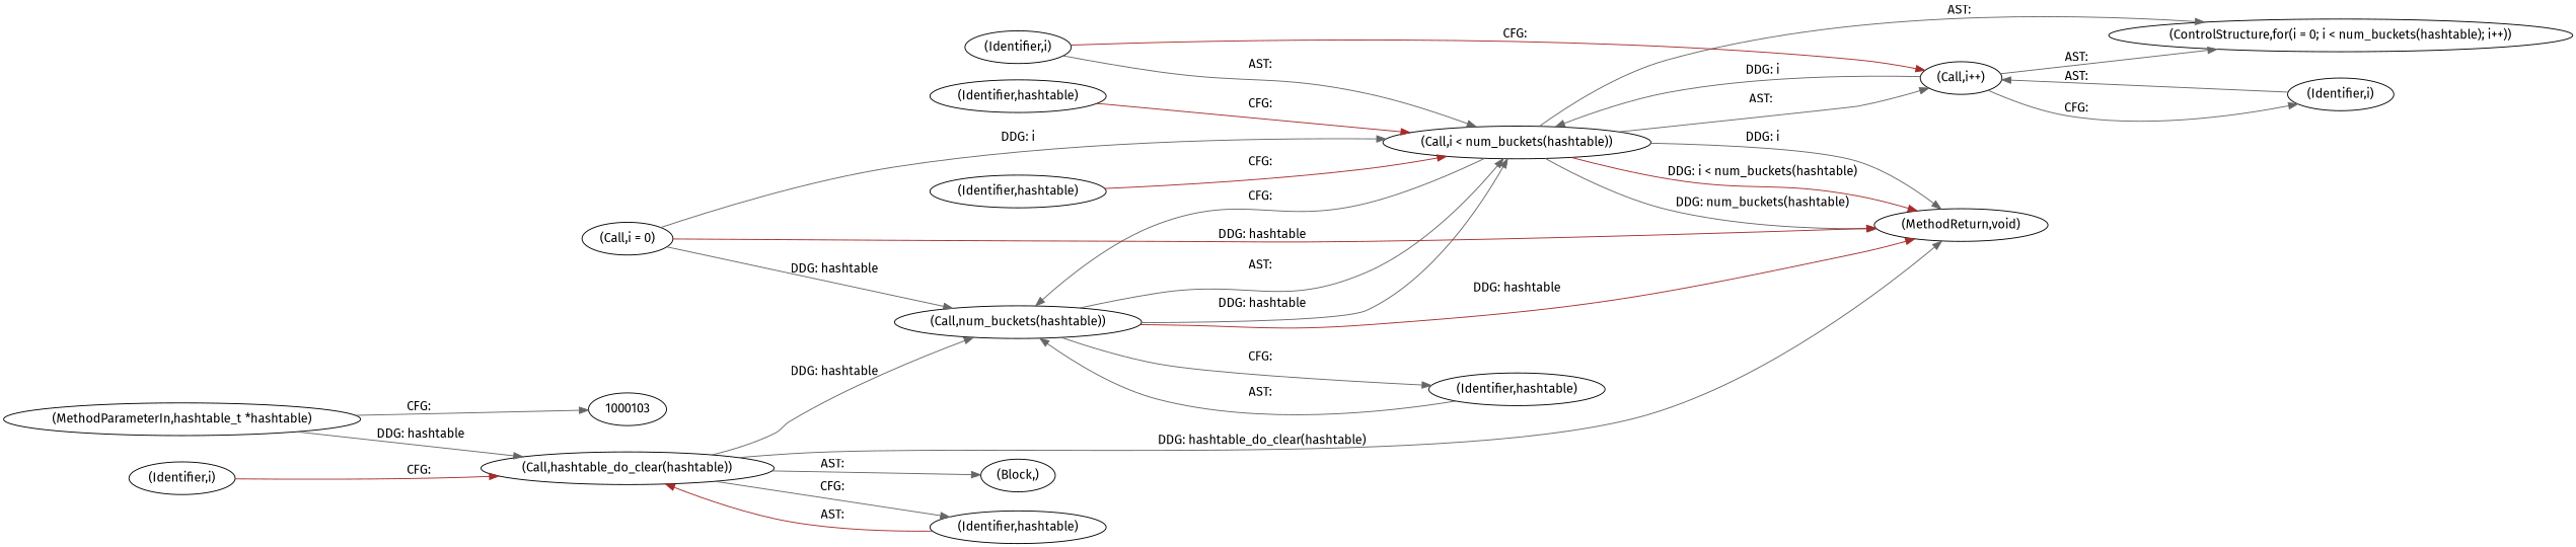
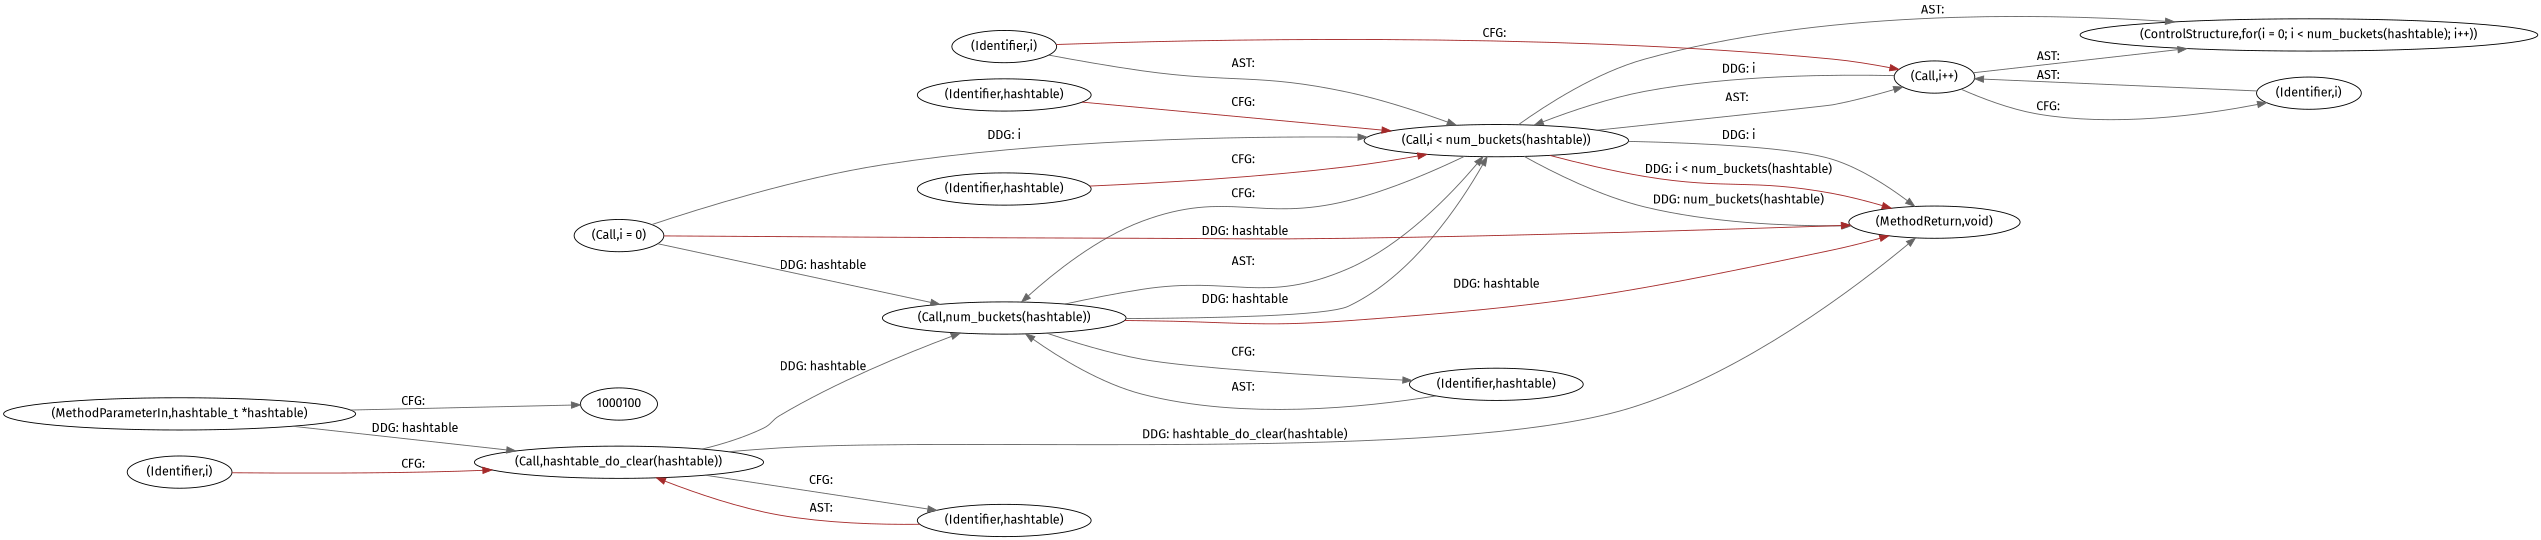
  digraph {
    fontname="Fira Sans"
    rankdir=LR
    node [fontname="Fira Sans"]
    edge [color=gray40 fontname="Fira Sans"]
    n1 [label="(MethodParameterIn,hashtable_t *hashtable)"]
    n2 [label="(Call,hashtable_do_clear(hashtable))"]
-   1000100 [label=1000103]
+   1000100
    n4 [label="(Call,num_buckets(hashtable))"]
    n5 [label="(MethodReturn,void)"]
-   n6 [label="(Block,)"]
    n7 [label="(Identifier,hashtable)"]
    n8 [label="(Call,i < num_buckets(hashtable))"]
    n9 [label="(Identifier,hashtable)"]
    n10 [label="(Call,i++)"]
    n11 [label="(ControlStructure,for(i = 0; i < num_buckets(hashtable); i++))"]
    n12 [label="(Identifier,i)"]
    n13 [label="(Identifier,i)"]
    n14 [label="(Identifier,hashtable)"]
    n15 [label="(Identifier,hashtable)"]
    n16 [label="(Identifier,i)"]
    n17 [label="(Call,i = 0)"]
    n1 -> n2 [label="DDG: hashtable"]
    n1 -> 1000100 [label="CFG: "]
    n2 -> n4 [label="DDG: hashtable"]
    n2 -> n5 [label="DDG: hashtable_do_clear(hashtable)"]
-   n2 -> n6 [label="AST: "]
    n2 -> n7 [label="CFG: "]
    n4 -> n5 [color=brown label="DDG: hashtable"]
    n4 -> n8 [label="AST: "]
    n4 -> n8 [label="DDG: hashtable"]
    n4 -> n9 [label="CFG: "]
    n7 -> n2 [color=brown label="AST: "]
    n8 -> n4 [label="CFG: "]
    n8 -> n5 [label="DDG: num_buckets(hashtable)"]
    n8 -> n5 [label="DDG: i"]
    n8 -> n5 [color=brown label="DDG: i < num_buckets(hashtable)"]
    n8 -> n10 [label="AST: "]
    n8 -> n11 [label="AST: "]
    n9 -> n4 [label="AST: "]
    n10 -> n8 [label="DDG: i"]
    n10 -> n11 [label="AST: "]
    n10 -> n12 [label="CFG: "]
    n12 -> n10 [label="AST: "]
    n13 -> n2 [color=brown label="CFG: "]
    n14 -> n8 [color=brown label="CFG: "]
    n15 -> n8 [color=brown label="CFG: "]
    n16 -> n8 [label="AST: "]
    n16 -> n10 [color=brown label="CFG: "]
    n17 -> n4 [label="DDG: hashtable"]
    n17 -> n5 [color=brown label="DDG: hashtable"]
    n17 -> n8 [label="DDG: i"]
  }
